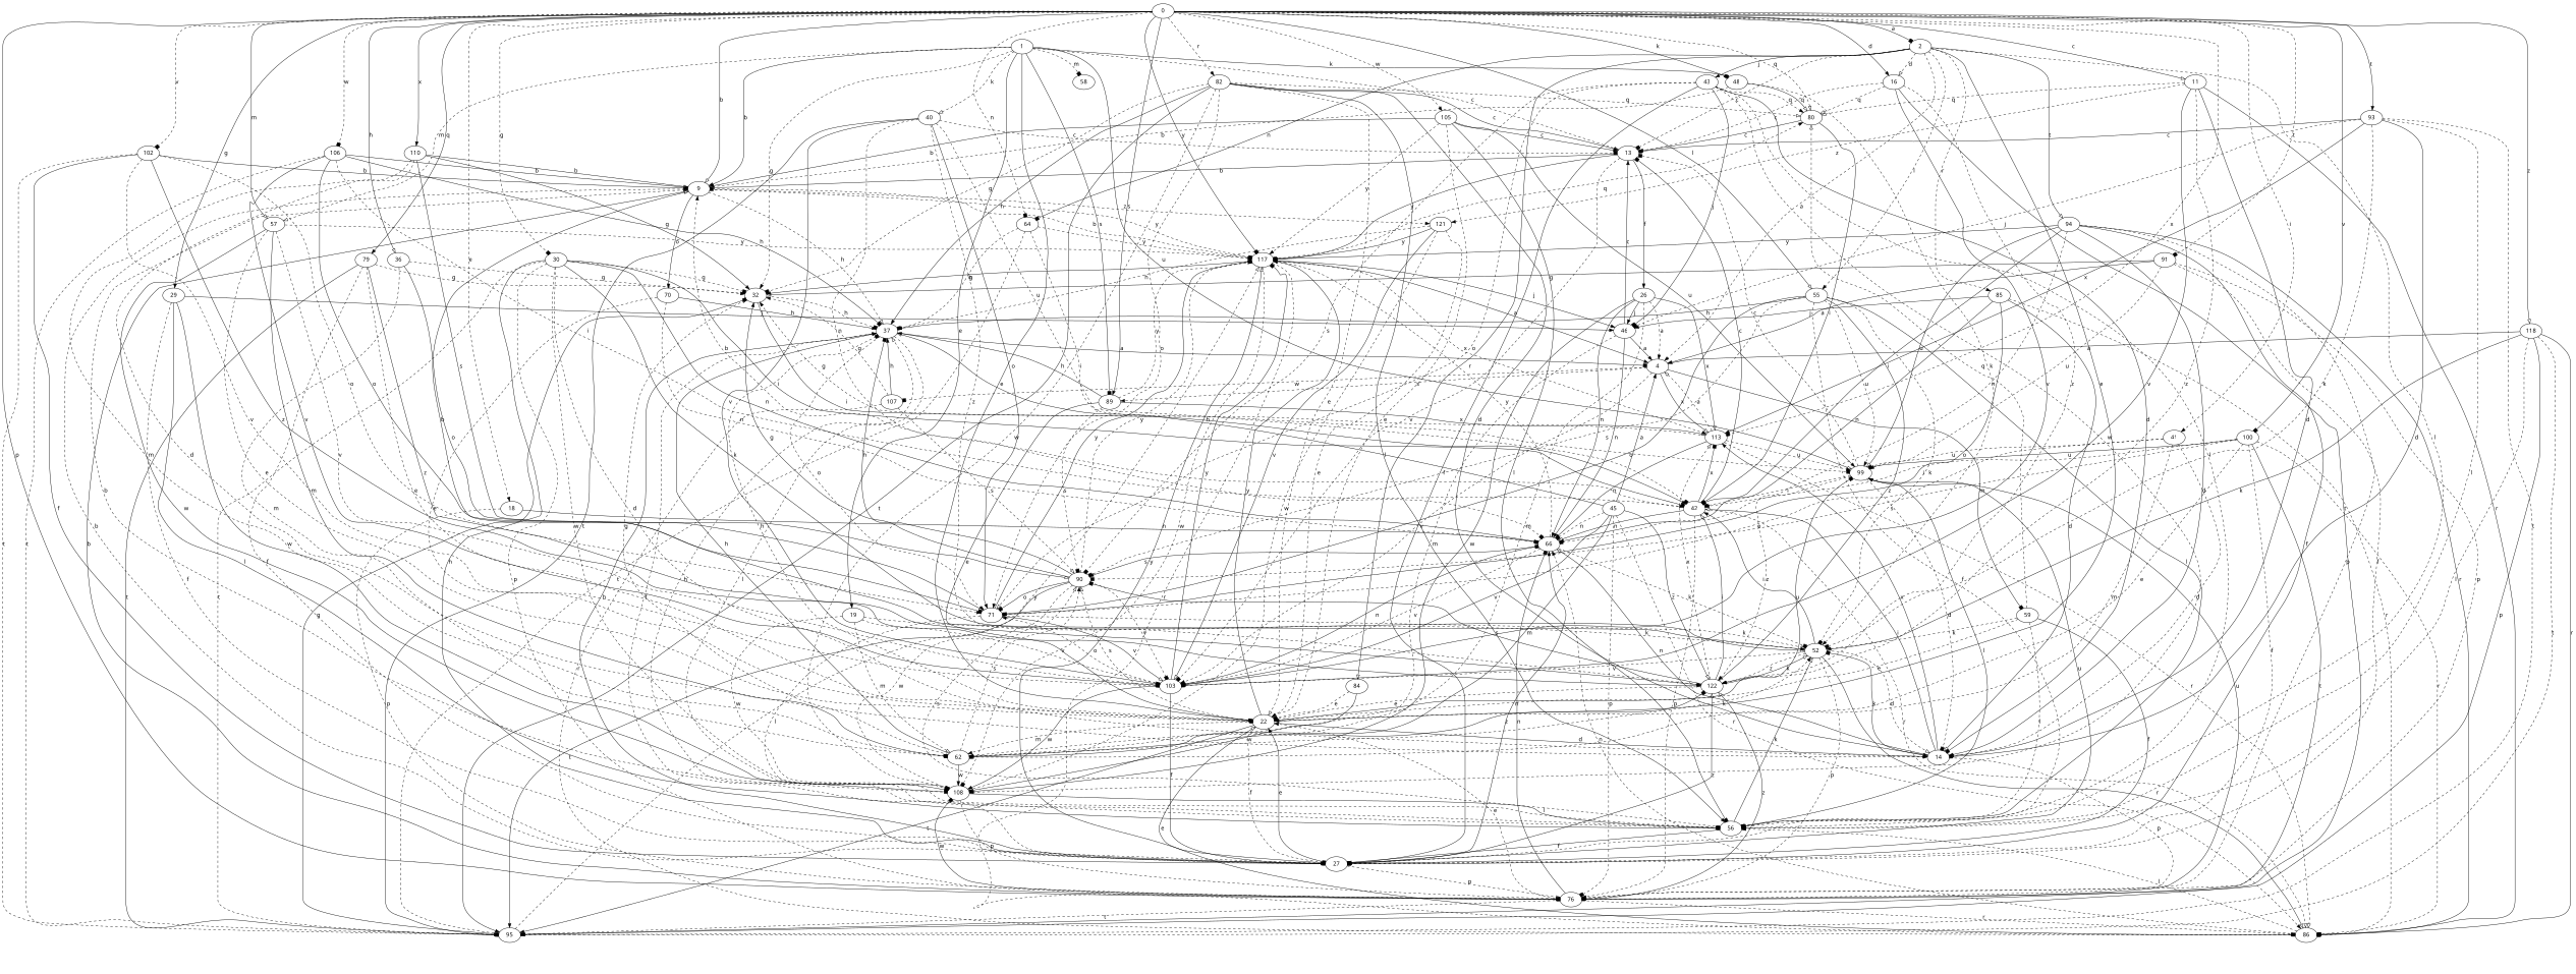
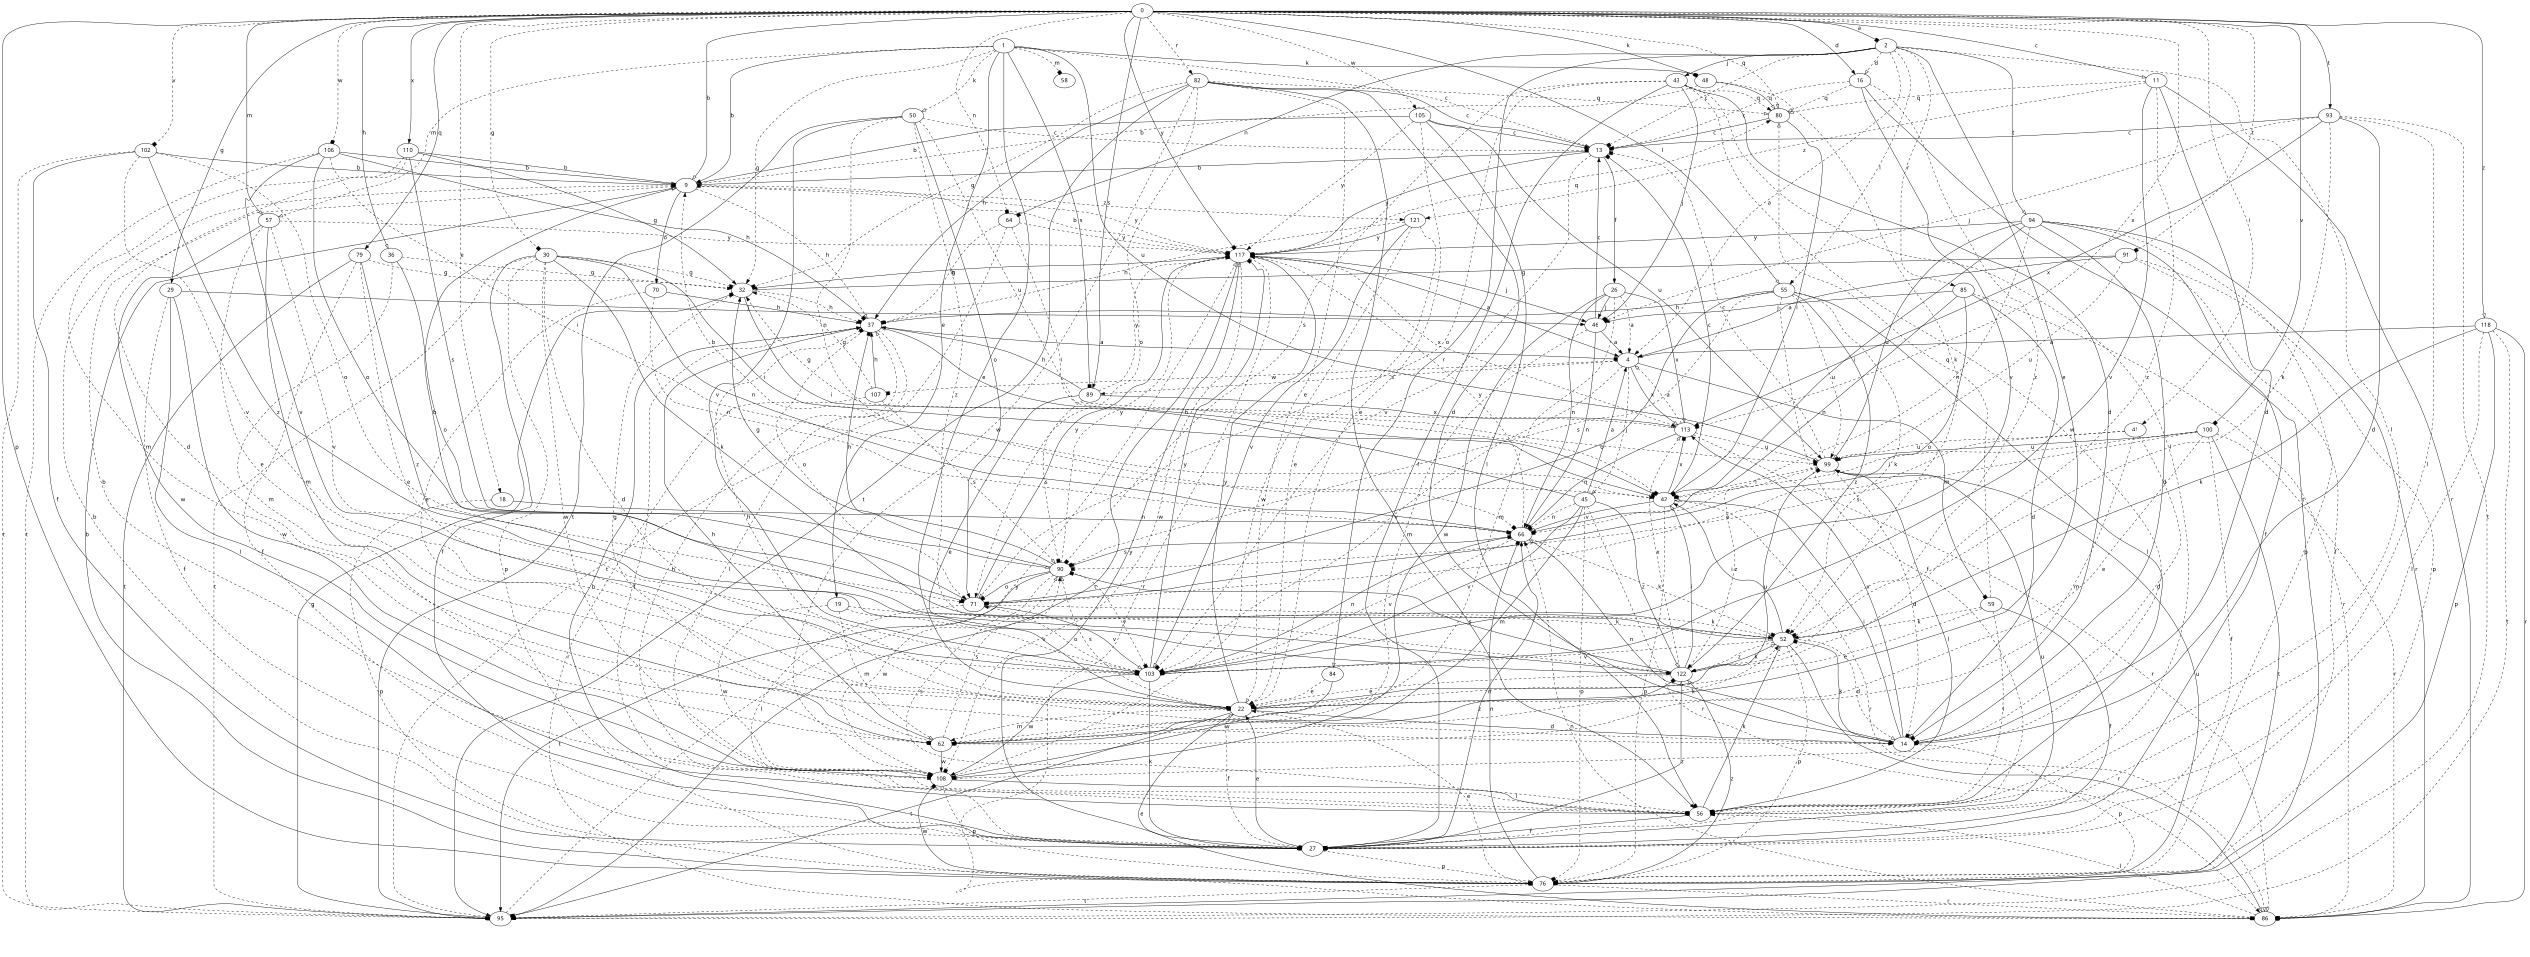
  strict digraph {
    fontname="Noto Sans"
    node [fontname="Noto Sans"]
    edge [arrowhead=normal fontname="Noto Sans" style=dashed]
    0
    2
    9
    11
    16
    18
    29
    30
    36
    41
    48
    55
    57
    64
    76
    79
    80
    82
    89
    91
    93
    100
    102
    105
    106
    110
    113
    117
    118
    13
    22
    4
    43
    56
    84
    85
    94
    37
    70
    121
    103
    n42 [label=14]
    86
    122
    95
    66
    108
    27
    46
    32
    42
    52
    62
    71
    99
    90
    1
    19
-   50 [label=40]
+   50
    58
    26
    45
    59
    107
    0 -> 2 [arrowhead=box label=a style=solid]
    0 -> 9 [arrowhead=onormal label=b style=solid]
    0 -> 11 [arrowhead=onormal label=c style=solid]
    0 -> 16 [label=d style=solid]
    0 -> 18 [label=e]
    0 -> 29 [label=g style=solid]
    0 -> 30 [arrowhead=box label=g]
    0 -> 36 [arrowhead=onormal label=h style=solid]
    0 -> 41 [label=i]
    0 -> 48 [label=k style=solid]
    0 -> 55 [arrowhead=onormal label=l style=solid]
    0 -> 57 [arrowhead=onormal label=m style=solid]
    0 -> 64 [arrowhead=box label=n]
    0 -> 76 [arrowhead=box label=p style=solid]
    0 -> 79 [label=q style=solid]
    0 -> 80 [arrowhead=onormal label=q]
    0 -> 82 [label=r]
    0 -> 89 [label=s style=solid]
    0 -> 91 [arrowhead=box label=t]
    0 -> 93 [label=t style=solid]
    0 -> 100 [arrowhead=box label=v style=solid]
    0 -> 102 [arrowhead=box label=v]
    0 -> 105 [label=w]
    0 -> 106 [arrowhead=box label=w]
    0 -> 110 [label=x style=solid]
    0 -> 113 [arrowhead=box label=x]
    0 -> 117 [arrowhead=box label=y style=solid]
    0 -> 118 [arrowhead=onormal label=z style=solid]
    2 -> 16 [arrowhead=onormal label=d]
    2 -> 55 [label=l]
    2 -> 64 [arrowhead=box label=n style=solid]
    2 -> 13 [arrowhead=box label=c]
    2 -> 22 [arrowhead=onormal label=e style=solid]
    2 -> 4 [label=a]
    2 -> 43 [label=j style=solid]
    2 -> 56 [label=l]
    2 -> 84 [arrowhead=onormal label=r style=solid]
    2 -> 85 [label=r]
    2 -> 94 [arrowhead=onormal label=t style=solid]
    9 -> 117 [arrowhead=box label=y]
    9 -> 37 [arrowhead=onormal label=h]
    9 -> 70 [label=o style=solid]
    9 -> 121 [label=z]
    11 -> 80 [arrowhead=onormal label=q]
    11 -> 121 [label=z]
    11 -> 103 [arrowhead=onormal label=v style=solid]
    11 -> n42 [arrowhead=onormal label=d style=solid]
    11 -> 86 [arrowhead=box label=r style=solid]
    11 -> 122 [label=z]
    16 -> 80 [arrowhead=onormal label=q]
    16 -> 13 [label=c]
    16 -> 103 [arrowhead=box label=v style=solid]
    16 -> 122 [arrowhead=onormal label=z]
    16 -> 95 [arrowhead=onormal label=t style=solid]
    18 -> 76 [arrowhead=box label=p]
    18 -> 66 [label=n style=solid]
    29 -> 56 [arrowhead=box label=l style=solid]
    29 -> 108 [arrowhead=box label=w style=solid]
    29 -> 27 [arrowhead=onormal label=f]
    29 -> 46 [label=j style=solid]
    30 -> 76 [arrowhead=box label=p]
    30 -> n42 [label=d]
    30 -> 95 [arrowhead=box label=t]
    30 -> 66 [arrowhead=onormal label=n style=solid]
    30 -> 108 [arrowhead=onormal label=w]
-   30 -> 27 [label=h style=solid]
+   30 -> 27 [label=f style=solid]
    30 -> 32 [arrowhead=box label=g]
    30 -> 42 [arrowhead=box label=i style=solid]
    30 -> 52 [arrowhead=onormal label=k style=solid]
    36 -> 32 [arrowhead=onormal label=g]
    36 -> 62 [arrowhead=box label=m]
    36 -> 71 [arrowhead=onormal label=o style=solid]
    41 -> n42 [arrowhead=onormal label=d]
    41 -> 62 [arrowhead=onormal label=m]
    41 -> 71 [arrowhead=box label=o]
    41 -> 99 [arrowhead=onormal label=u]
    48 -> 9 [arrowhead=onormal label=b]
    48 -> 80 [arrowhead=onormal label=q style=solid]
    48 -> 52 [label=k]
    55 -> 56 [arrowhead=box label=l style=solid]
    55 -> 37 [label=h style=solid]
    55 -> 122 [arrowhead=onormal label=z style=solid]
    55 -> 27 [arrowhead=box label=f]
    55 -> 52 [arrowhead=box label=k]
    55 -> 71 [arrowhead=onormal label=o style=solid]
    55 -> 99 [label=u]
    55 -> 90 [arrowhead=box label=s]
    57 -> 117 [arrowhead=box label=y]
    57 -> 22 [arrowhead=box label=e]
    57 -> 103 [arrowhead=onormal label=v]
    57 -> 108 [arrowhead=box label=w style=solid]
    57 -> 62 [arrowhead=box label=m style=solid]
    64 -> 117 [arrowhead=onormal label=y]
    64 -> 37 [label=h]
    64 -> 95 [arrowhead=onormal label=t]
    64 -> 42 [arrowhead=box label=i]
    76 -> 9 [arrowhead=onormal label=b style=solid]
    76 -> 22 [label=e]
    76 -> 86 [arrowhead=onormal label=r]
    76 -> 122 [arrowhead=onormal label=z style=solid]
    76 -> 95 [label=t]
    76 -> 66 [arrowhead=box label=n style=solid]
    76 -> 108 [arrowhead=box label=w style=solid]
    76 -> 99 [arrowhead=onormal label=u style=solid]
    79 -> 22 [arrowhead=box label=e]
    79 -> 122 [label=z style=solid]
    79 -> 95 [label=t style=solid]
    79 -> 27 [label=f]
    79 -> 32 [label=g]
    80 -> 13 [arrowhead=onormal label=c style=solid]
    80 -> 42 [arrowhead=box label=i style=solid]
    82 -> 80 [arrowhead=onormal label=q]
    82 -> 13 [label=c style=solid]
    82 -> 22 [arrowhead=onormal label=e]
    82 -> 56 [label=l style=solid]
    82 -> 37 [label=h style=solid]
    82 -> n42 [label=d style=solid]
    82 -> 95 [label=t style=solid]
    82 -> 108 [arrowhead=onormal label=w]
    82 -> 32 [arrowhead=box label=g]
    82 -> 71 [label=o]
    89 -> 113 [arrowhead=onormal label=x style=solid]
    89 -> 117 [arrowhead=onormal label=y]
    89 -> 22 [label=e style=solid]
    89 -> 37 [label=h style=solid]
    89 -> 90 [arrowhead=box label=s]
    91 -> 76 [label=p]
    91 -> 4 [label=a style=solid]
    91 -> 27 [arrowhead=box label=f]
    91 -> 32 [arrowhead=onormal label=g style=solid]
    91 -> 99 [arrowhead=box label=u]
    93 -> 113 [label=x style=solid]
    93 -> 13 [arrowhead=box label=c style=solid]
    93 -> 56 [arrowhead=onormal label=l]
    93 -> n42 [arrowhead=box label=d style=solid]
    93 -> 95 [arrowhead=onormal label=t]
    93 -> 46 [arrowhead=box label=j]
    93 -> 52 [arrowhead=box label=k]
    100 -> 22 [label=e]
    100 -> 86 [arrowhead=onormal label=r]
    100 -> 95 [arrowhead=box label=t style=solid]
    100 -> 27 [label=f]
    100 -> 42 [label=i]
    100 -> 99 [label=u style=solid]
    100 -> 90 [arrowhead=box label=s]
    102 -> 9 [arrowhead=box label=b style=solid]
    102 -> 103 [arrowhead=box label=v]
    102 -> 122 [label=z style=solid]
    102 -> 95 [arrowhead=onormal label=t]
    102 -> 27 [arrowhead=onormal label=f style=solid]
    102 -> 71 [label=o]
    105 -> 9 [label=b style=solid]
    105 -> 117 [label=y]
    105 -> 13 [label=c style=solid]
    105 -> 22 [arrowhead=onormal label=e]
    105 -> 56 [arrowhead=box label=l style=solid]
    105 -> 99 [label=u style=solid]
    106 -> 9 [arrowhead=onormal label=b style=solid]
    106 -> 37 [arrowhead=box label=h style=solid]
    106 -> 103 [arrowhead=box label=v style=solid]
    106 -> 95 [arrowhead=onormal label=t]
    106 -> 42 [label=i]
    106 -> 71 [arrowhead=box label=o style=solid]
    110 -> 9 [arrowhead=onormal label=b style=solid]
    110 -> n42 [arrowhead=onormal label=d]
    110 -> 32 [label=g style=solid]
    110 -> 62 [arrowhead=onormal label=m]
    110 -> 90 [arrowhead=onormal label=s style=solid]
    113 -> 4 [arrowhead=onormal label=a]
    113 -> 86 [arrowhead=onormal label=r]
    113 -> 66 [label=n style=solid]
    113 -> 32 [label=g]
    113 -> 99 [label=u]
    117 -> 9 [arrowhead=box label=b]
    117 -> 80 [label=q]
    117 -> 113 [label=x]
    117 -> 4 [label=a style=solid]
    117 -> 86 [label=r]
+   117 -> 95 [arrowhead=box label=t style=solid]
    117 -> 108 [arrowhead=box label=w]
    117 -> 46 [label=j style=solid]
    117 -> 32 [label=g style=solid]
    118 -> 76 [arrowhead=box label=p style=solid]
    118 -> 4 [arrowhead=onormal label=a style=solid]
    118 -> 56 [arrowhead=box label=l]
    118 -> 86 [arrowhead=box label=r style=solid]
    118 -> 95 [label=t]
    118 -> 52 [arrowhead=onormal label=k style=solid]
    13 -> 9 [arrowhead=onormal label=b style=solid]
    13 -> 117 [arrowhead=box label=y style=solid]
    13 -> 103 [arrowhead=box label=v]
    13 -> 26 [label=f style=solid]
    22 -> 117 [arrowhead=onormal label=y style=solid]
    22 -> 37 [arrowhead=box label=h]
    22 -> n42 [arrowhead=onormal label=d style=solid]
    22 -> 95 [label=t style=solid]
    22 -> 27 [arrowhead=box label=f]
    22 -> 62 [label=m]
    22 -> 99 [arrowhead=box label=u style=solid]
    22 -> 90 [arrowhead=onormal label=s]
    4 -> 89 [label=s]
    4 -> 113 [arrowhead=onormal label=x style=solid]
    4 -> 103 [label=v]
+   4 -> 45 [arrowhead=onormal label=j]
    4 -> 59 [arrowhead=box label=m style=solid]
    4 -> 107 [arrowhead=box label=w]
    43 -> 80 [label=q]
    43 -> 56 [label=l]
    43 -> n42 [arrowhead=box label=d style=solid]
    43 -> 108 [label=w]
    43 -> 27 [arrowhead=box label=f style=solid]
    43 -> 46 [arrowhead=box label=j style=solid]
    43 -> 71 [arrowhead=onormal label=o]
    43 -> 90 [arrowhead=box label=s]
    56 -> 37 [arrowhead=onormal label=h]
    56 -> 27 [arrowhead=onormal label=f style=solid]
    56 -> 52 [arrowhead=onormal label=k style=solid]
    56 -> 90 [arrowhead=onormal label=s]
    84 -> 22 [arrowhead=box label=e]
    84 -> 108 [arrowhead=onormal label=w style=solid]
    85 -> n42 [arrowhead=onormal label=d style=solid]
    85 -> 86 [arrowhead=box label=r]
    85 -> 66 [label=n style=solid]
    85 -> 46 [label=j style=solid]
    85 -> 71 [label=o style=solid]
    94 -> 76 [label=p]
    94 -> 117 [label=y style=solid]
    94 -> n42 [label=d style=solid]
    94 -> 86 [arrowhead=box label=r style=solid]
    94 -> 66 [arrowhead=box label=n]
    94 -> 27 [arrowhead=box label=f style=solid]
    94 -> 42 [arrowhead=box label=i style=solid]
    94 -> 99 [arrowhead=onormal label=u style=solid]
    37 -> 4 [arrowhead=box label=a style=solid]
    37 -> 56 [arrowhead=box label=l]
    37 -> 27 [label=f]
    37 -> 71 [label=o]
    70 -> 22 [arrowhead=box label=e]
    70 -> 37 [label=h style=solid]
    70 -> 66 [arrowhead=box label=n]
    121 -> 117 [arrowhead=box label=y style=solid]
    121 -> 22 [label=e]
    121 -> 37 [arrowhead=box label=h]
    121 -> 103 [arrowhead=onormal label=v style=solid]
    121 -> 108 [arrowhead=onormal label=w]
    103 -> 117 [arrowhead=box label=y style=solid]
    103 -> 66 [arrowhead=box label=n style=solid]
    103 -> 108 [label=w style=solid]
-   103 -> 27 [arrowhead=box label=f style=solid]
+   103 -> 27 [arrowhead=box label=k style=solid]
    103 -> 71 [label=o]
    n42 -> 76 [arrowhead=onormal label=p]
    n42 -> 113 [label=x style=solid]
    n42 -> 66 [arrowhead=onormal label=n style=solid]
    n42 -> 42 [arrowhead=onormal label=i style=solid]
    n42 -> 52 [arrowhead=box label=k style=solid]
    86 -> 22 [arrowhead=onormal label=e style=solid]
    86 -> 56 [label=l]
    86 -> 66 [label=n]
    122 -> 113 [arrowhead=onormal label=x]
    122 -> 22 [arrowhead=box label=e]
    122 -> 42 [arrowhead=onormal label=i style=solid]
    122 -> 52 [arrowhead=onormal label=k style=solid]
    122 -> 90 [arrowhead=box label=s style=solid]
    95 -> 117 [arrowhead=onormal label=y]
    95 -> 32 [arrowhead=box label=g style=solid]
    66 -> 117 [label=y]
    66 -> 103 [arrowhead=box label=v]
    66 -> 52 [arrowhead=box label=k]
    66 -> 90 [label=s style=solid]
    108 -> 9 [arrowhead=onormal label=b]
    108 -> 76 [arrowhead=onormal label=p]
    108 -> 56 [arrowhead=box label=l style=solid]
    27 -> 9 [label=b]
    27 -> 76 [arrowhead=onormal label=p]
    27 -> 117 [arrowhead=onormal label=y style=solid]
    27 -> 22 [label=e style=solid]
    27 -> 37 [label=h style=solid]
    27 -> 122 [arrowhead=onormal label=z style=solid]
    27 -> 66 [label=n style=solid]
    27 -> 99 [label=u style=solid]
    46 -> 13 [label=c style=solid]
    46 -> 4 [label=a style=solid]
    46 -> 66 [label=n style=solid]
    46 -> 62 [label=m]
    32 -> 37 [arrowhead=box label=h]
    32 -> 42 [label=i style=solid]
    42 -> 9 [label=b]
    42 -> 76 [label=p]
    42 -> 113 [arrowhead=box label=x style=solid]
    42 -> 13 [arrowhead=box label=c style=solid]
    42 -> 86 [arrowhead=onormal label=r]
-   42 -> 66 [arrowhead=onormal label=n style=solid]
+   42 -> 66 [arrowhead=onormal label=v style=solid]
    52 -> 9 [arrowhead=onormal label=b style=solid]
    52 -> 76 [arrowhead=box label=p]
    52 -> 103 [arrowhead=box label=v]
    52 -> n42 [arrowhead=onormal label=d]
    52 -> 86 [arrowhead=onormal label=r style=solid]
    52 -> 122 [label=z]
    52 -> 42 [label=i style=solid]
    62 -> 37 [label=h style=solid]
    62 -> 122 [arrowhead=box label=z style=solid]
    62 -> 108 [label=w style=solid]
    62 -> 32 [arrowhead=onormal label=g]
    62 -> 52 [label=k]
    62 -> 90 [label=s]
    71 -> 117 [arrowhead=box label=y style=solid]
    71 -> 56 [label=l]
    71 -> 103 [arrowhead=onormal label=v style=solid]
    71 -> 52 [arrowhead=onormal label=k]
    99 -> 13 [arrowhead=box label=c]
    99 -> 56 [arrowhead=box label=l style=solid]
    99 -> n42 [arrowhead=box label=d]
    99 -> 122 [label=z]
    99 -> 42 [arrowhead=box label=i]
    90 -> 117 [arrowhead=box label=y]
    90 -> 37 [arrowhead=box label=h style=solid]
    90 -> 103 [arrowhead=box label=v]
    90 -> 95 [label=t style=solid]
    90 -> 108 [arrowhead=box label=w]
    90 -> 32 [label=g style=solid]
    90 -> 71 [arrowhead=box label=o style=solid]
    1 -> 9 [label=b style=solid]
    1 -> 48 [arrowhead=box label=k style=solid]
    1 -> 57 [arrowhead=onormal label=m]
    1 -> 89 [arrowhead=box label=s style=solid]
    1 -> 13 [arrowhead=onormal label=c]
    1 -> 22 [arrowhead=onormal label=e style=solid]
    1 -> 32 [label=g]
    1 -> 99 [arrowhead=onormal label=u style=solid]
    1 -> 19 [label=e style=solid]
    1 -> 50 [arrowhead=onormal label=k]
    1 -> 58 [arrowhead=box label=m]
    19 -> 103 [label=v]
    19 -> 108 [label=w]
    19 -> 52 [label=k]
    19 -> 62 [arrowhead=onormal label=m]
    50 -> 13 [arrowhead=box label=c]
    50 -> 103 [arrowhead=box label=v style=solid]
    50 -> 122 [arrowhead=onormal label=z]
    50 -> 95 [arrowhead=box label=t style=solid]
    50 -> 66 [arrowhead=box label=n]
    50 -> 71 [label=o style=solid]
    50 -> 99 [arrowhead=box label=u]
    26 -> 113 [arrowhead=onormal label=x style=solid]
    26 -> 4 [label=a]
    26 -> 66 [label=n style=solid]
    26 -> 108 [arrowhead=box label=w style=solid]
    26 -> 46 [label=j style=solid]
    26 -> 62 [label=m]
    45 -> 76 [arrowhead=box label=p]
    45 -> 4 [label=a style=solid]
    45 -> 37 [arrowhead=onormal label=h style=solid]
    45 -> 103 [label=v style=solid]
    45 -> 86 [label=r]
    45 -> 122 [arrowhead=onormal label=z style=solid]
    45 -> 66 [arrowhead=box label=n]
    45 -> 62 [arrowhead=box label=m style=solid]
    59 -> 80 [arrowhead=onormal label=q]
    59 -> 22 [arrowhead=onormal label=e]
    59 -> 56 [arrowhead=onormal label=l]
    59 -> 27 [arrowhead=onormal label=f style=solid]
    59 -> 52 [label=k]
    107 -> 37 [label=h style=solid]
    107 -> 86 [arrowhead=box label=r]
    107 -> 32 [label=g]
    107 -> 90 [arrowhead=onormal label=s]
  }
